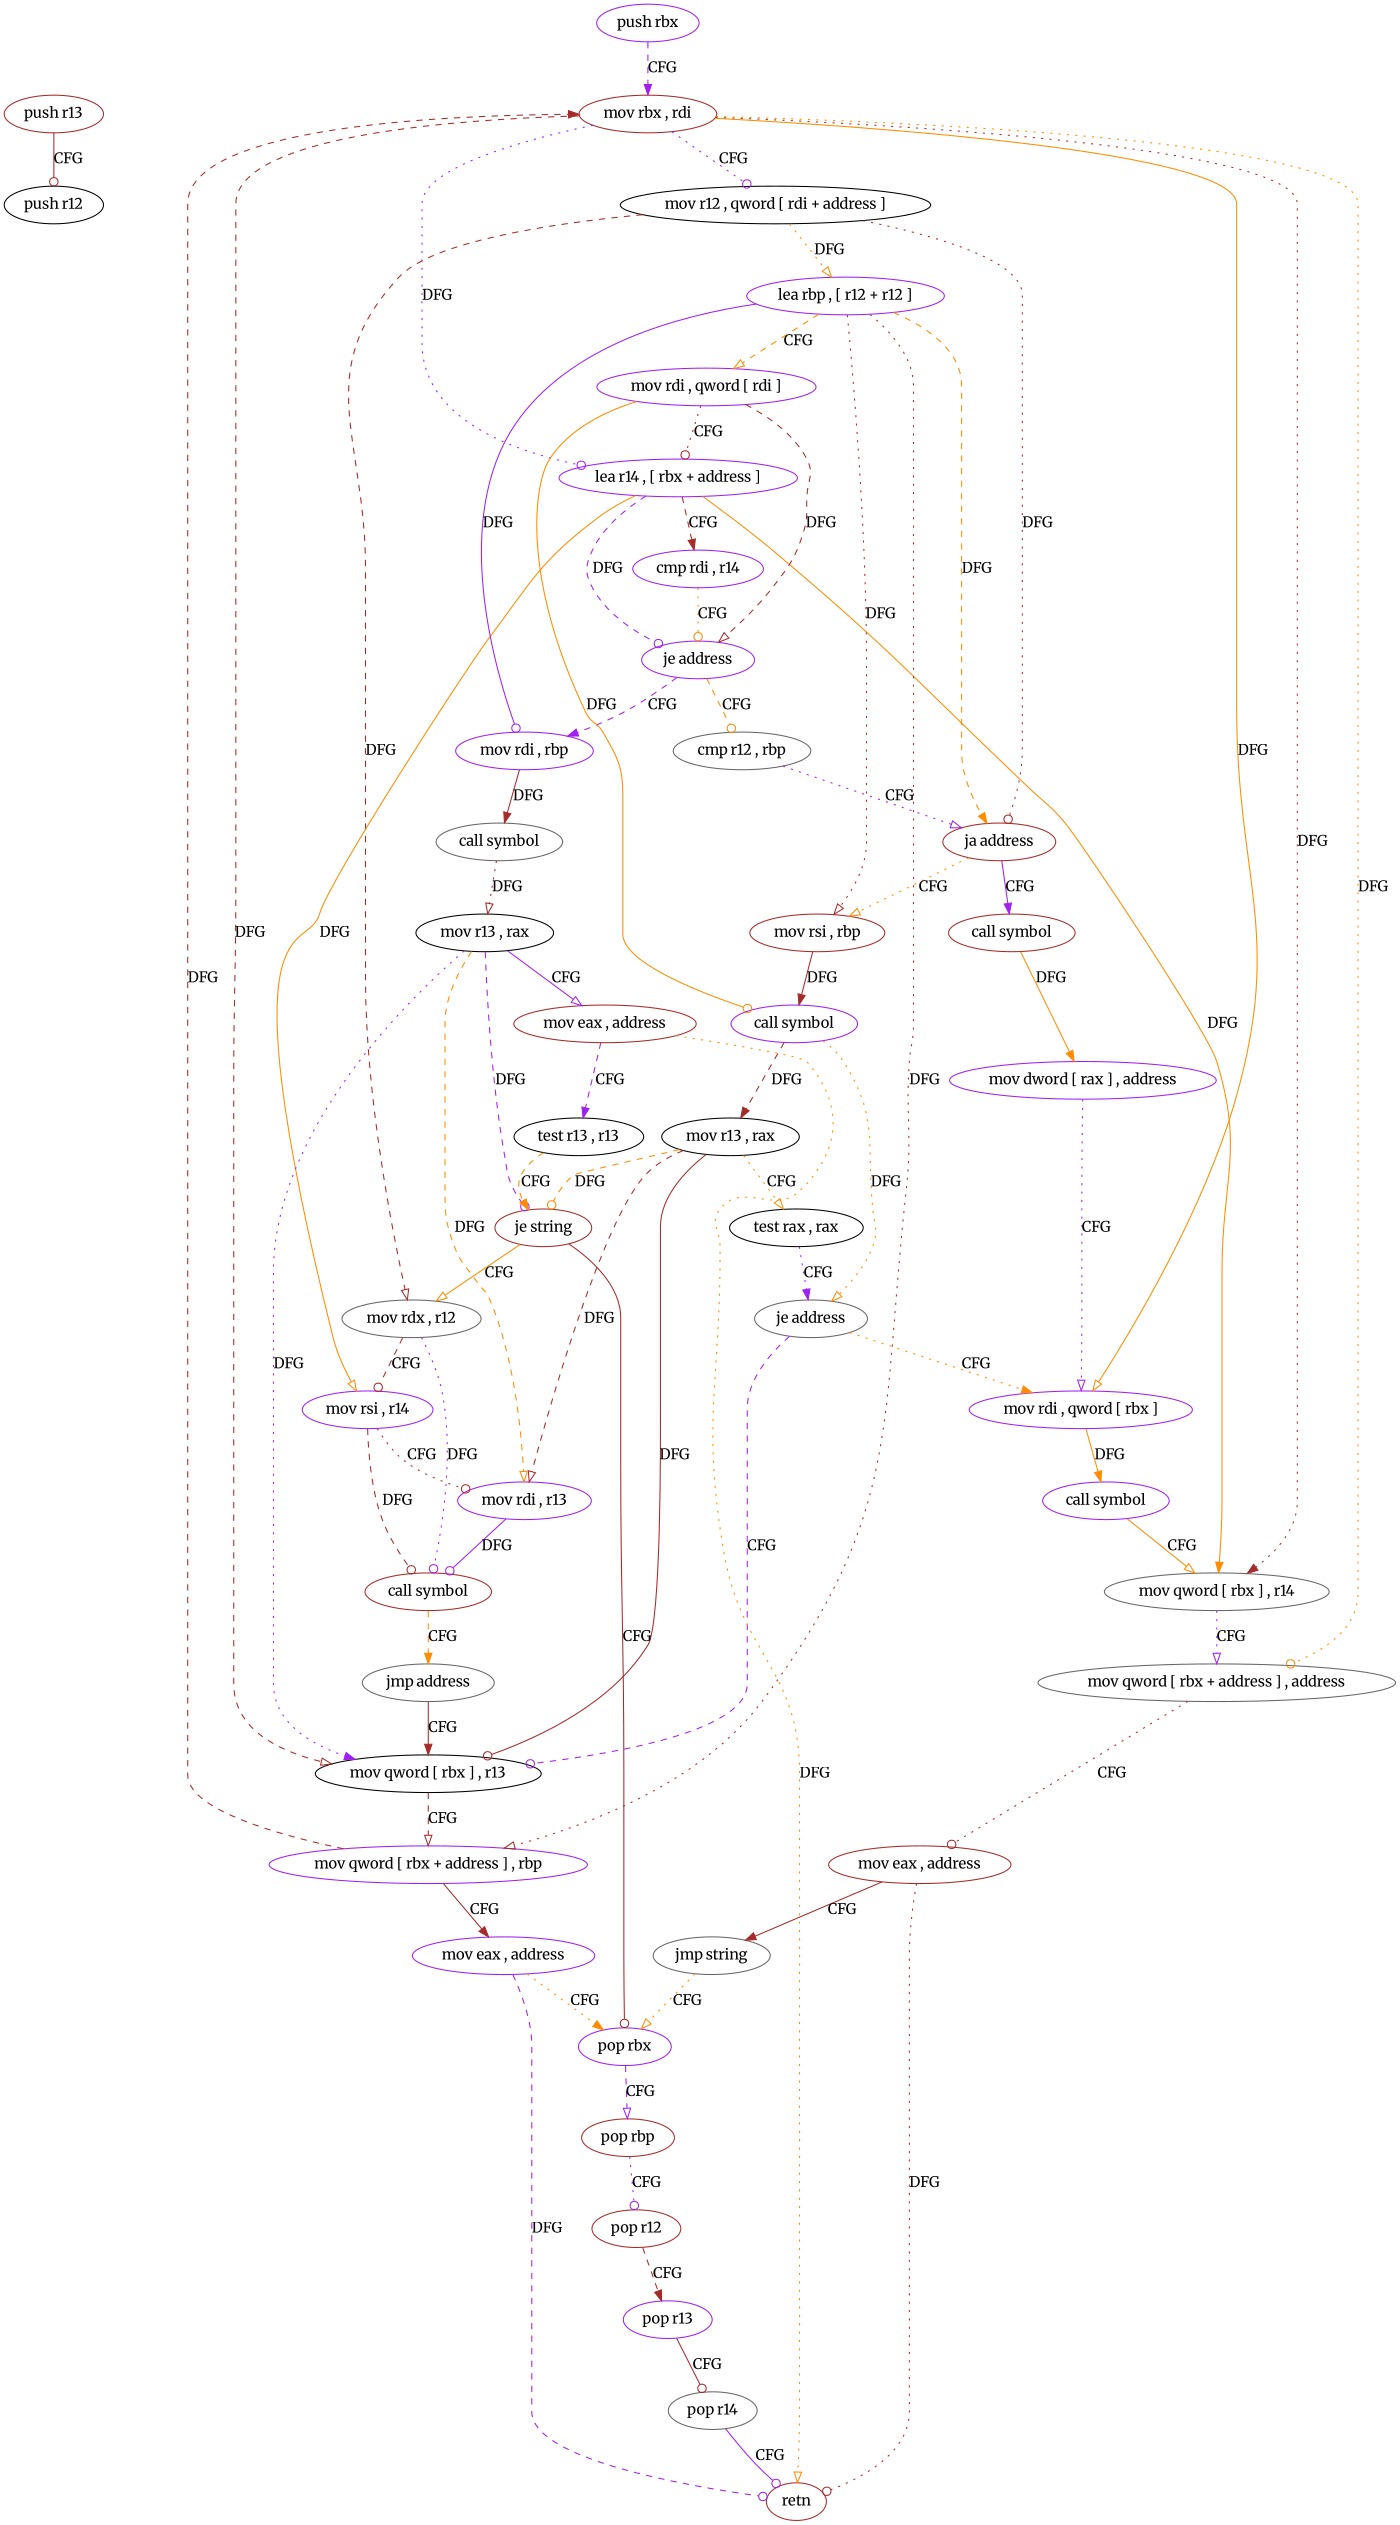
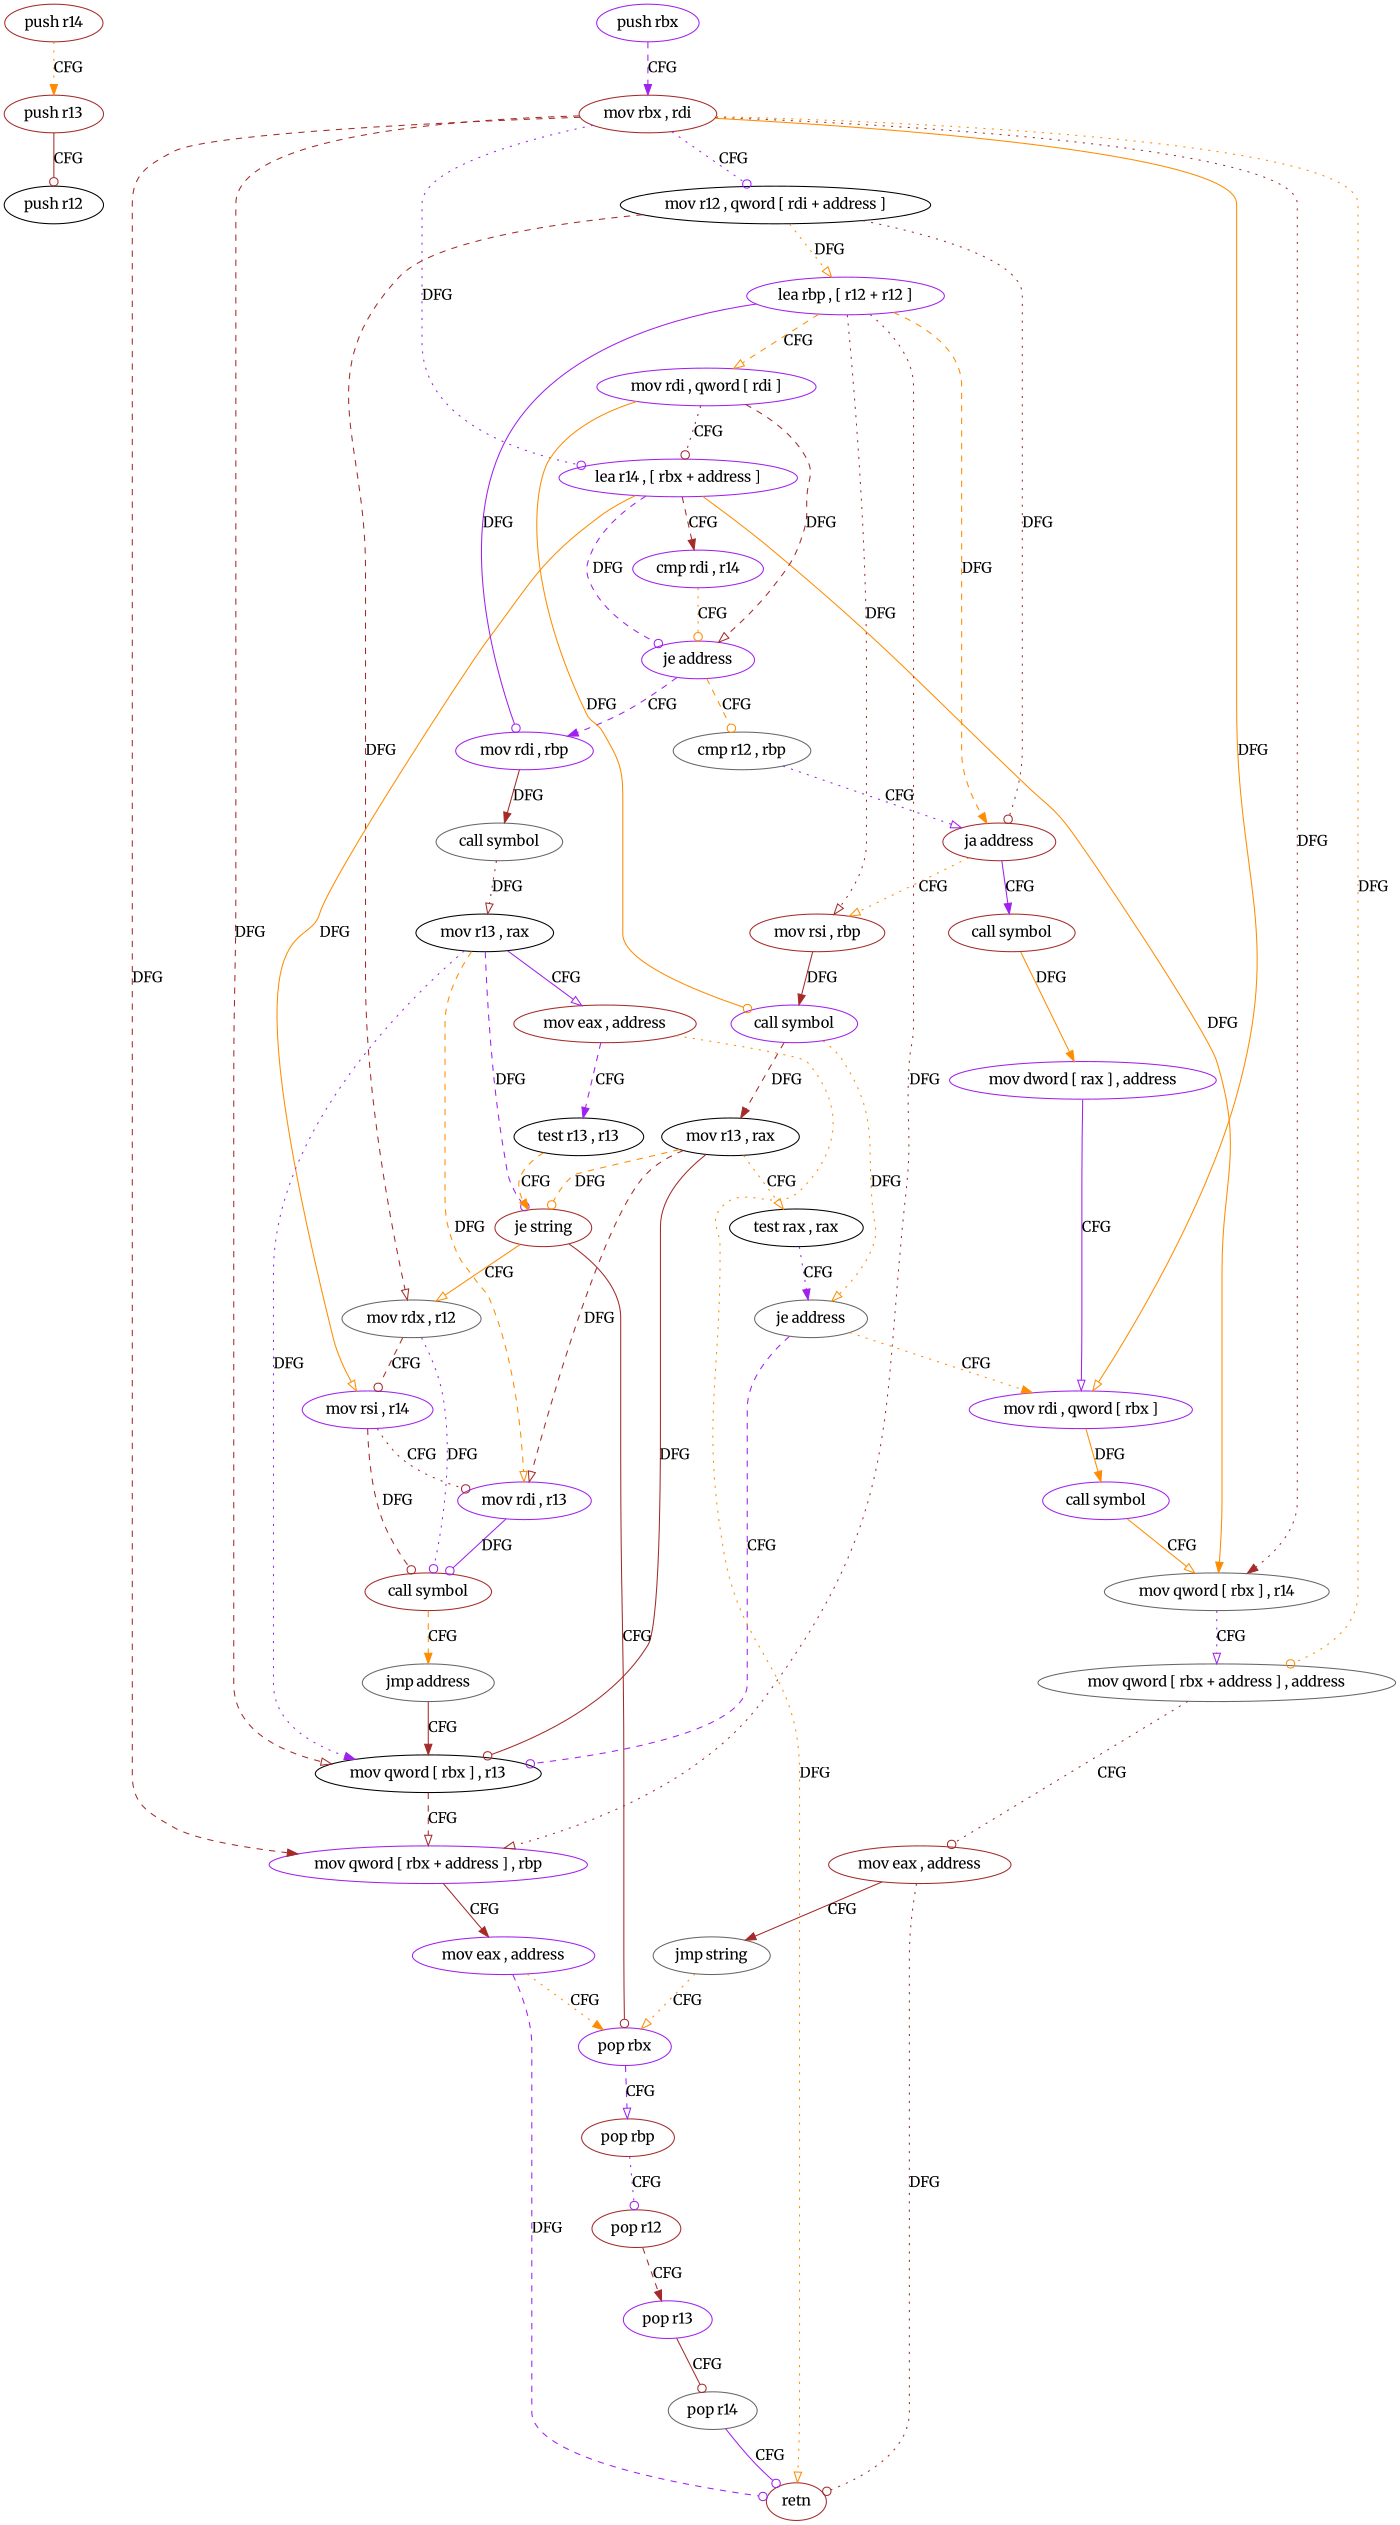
  digraph {
    fontname=Merriweather
    node [color=purple fontname=Merriweather]
    edge [arrowhead=odot color=brown fontname=Merriweather style=dotted]
+   n1 [color=brown label="push r14"]
    n2 [color=brown label="push r13"]
    n3 [color=black label="push r12"]
    n4 [label="push rbx"]
    n5 [color=brown label="mov rbx , rdi"]
    n6 [color=black label="mov r12 , qword [ rdi + address ]"]
    n7 [label="lea r14 , [ rbx + address ]"]
    n8 [color=black label="mov qword [ rbx ] , r13"]
    n9 [label="mov rdi , qword [ rbx ]"]
    n10 [label="mov qword [ rbx + address ] , rbp"]
    n11 [color=gray40 label="mov qword [ rbx ] , r14"]
    n12 [color=gray40 label="mov qword [ rbx + address ] , address"]
    n13 [label="lea rbp , [ r12 + r12 ]"]
    n14 [color=gray40 label="mov rdx , r12"]
    n15 [color=brown label="ja address"]
    n16 [label="je address"]
    n17 [label="cmp rdi , r14"]
    n18 [label="mov rsi , r14"]
    n19 [label="call symbol"]
    n20 [label="mov eax , address"]
    n21 [color=brown label="mov eax , address"]
    n22 [label="mov rdi , qword [ rdi ]"]
    n23 [label="mov rdi , rbp"]
    n24 [color=brown label="mov rsi , rbp"]
    n25 [color=brown label="call symbol"]
    n26 [color=brown label="call symbol"]
    n27 [label="call symbol"]
    n28 [color=gray40 label="call symbol"]
    n29 [color=gray40 label="cmp r12 , rbp"]
    n30 [color=black label="mov r13 , rax"]
    n31 [color=gray40 label="je address"]
    n32 [label="mov rdi , r13"]
    n33 [color=black label="mov r13 , rax"]
    n34 [color=brown label="mov eax , address"]
    n35 [color=brown label="je string"]
    n36 [color=black label="test r13 , r13"]
    n37 [color=brown label=retn]
    n38 [label="pop rbx"]
    n39 [color=brown label="pop rbp"]
    n40 [color=brown label="pop r12"]
    n41 [color=gray40 label="jmp address"]
    n42 [label="mov dword [ rax ] , address"]
    n43 [label="pop r13"]
    n44 [color=gray40 label="pop r14"]
    n45 [color=black label="test rax , rax"]
    n46 [color=gray40 label="jmp string"]
+   n1 -> n2 [arrowhead=normal color=darkorange label=CFG]
    n2 -> n3 [label=CFG style=solid]
    n4 -> n5 [arrowhead=normal color=purple label=CFG style=dashed]
    n5 -> n6 [color=purple label=CFG]
    n5 -> n7 [color=purple label=DFG]
    n5 -> n8 [arrowhead=onormal label=DFG style=dashed]
    n5 -> n9 [arrowhead=onormal color=darkorange label=DFG style=solid]
-   n10 -> n5 [arrowhead=normal label=DFG style=dashed]
+   n5 -> n10 [arrowhead=normal label=DFG style=dashed]
    n5 -> n11 [arrowhead=normal label=DFG]
    n5 -> n12 [color=darkorange label=DFG]
    n6 -> n13 [arrowhead=onormal color=darkorange label=DFG]
    n6 -> n14 [arrowhead=onormal label=DFG style=dashed]
    n6 -> n15 [label=DFG]
    n7 -> n11 [arrowhead=normal color=darkorange label=DFG style=solid]
    n7 -> n16 [color=purple label=DFG style=dashed]
    n7 -> n17 [arrowhead=normal label=CFG style=dashed]
    n7 -> n18 [arrowhead=onormal color=darkorange label=DFG style=solid]
    n8 -> n10 [arrowhead=onormal label=CFG style=dashed]
    n9 -> n19 [arrowhead=normal color=darkorange label=DFG style=solid]
    n10 -> n20 [arrowhead=normal label=CFG style=solid]
    n11 -> n12 [arrowhead=onormal color=purple label=CFG]
    n12 -> n21 [label=CFG]
    n13 -> n10 [arrowhead=onormal label=DFG]
    n13 -> n15 [arrowhead=normal color=darkorange label=DFG style=dashed]
    n13 -> n22 [arrowhead=onormal color=darkorange label=CFG style=dashed]
    n13 -> n23 [color=purple label=DFG style=solid]
    n13 -> n24 [arrowhead=onormal label=DFG]
    n14 -> n18 [label=CFG style=dashed]
    n14 -> n25 [color=purple label=DFG]
    n15 -> n24 [arrowhead=onormal color=darkorange label=CFG]
    n15 -> n26 [arrowhead=normal color=purple label=CFG style=solid]
    n16 -> n23 [arrowhead=normal color=purple label=CFG style=dashed]
    n16 -> n29 [color=darkorange label=CFG style=dashed]
    n17 -> n16 [color=darkorange label=CFG]
    n18 -> n25 [label=DFG style=dashed]
    n18 -> n32 [label=CFG]
    n19 -> n11 [arrowhead=onormal color=darkorange label=CFG style=solid]
    n20 -> n37 [color=purple label=DFG style=dashed]
    n20 -> n38 [arrowhead=normal color=darkorange label=CFG]
    n21 -> n37 [label=DFG]
    n21 -> n46 [arrowhead=normal label=CFG style=solid]
    n22 -> n7 [label=CFG]
    n22 -> n16 [arrowhead=onormal label=DFG style=dashed]
    n22 -> n27 [color=darkorange label=DFG style=solid]
    n23 -> n28 [arrowhead=normal label=DFG style=solid]
    n24 -> n27 [arrowhead=normal label=DFG style=solid]
    n25 -> n41 [arrowhead=normal color=darkorange label=CFG style=dashed]
    n26 -> n42 [arrowhead=normal color=darkorange label=DFG style=solid]
    n27 -> n30 [arrowhead=normal label=DFG style=dashed]
    n27 -> n31 [arrowhead=onormal color=darkorange label=DFG]
    n28 -> n33 [arrowhead=onormal label=DFG]
    n29 -> n15 [arrowhead=onormal color=purple label=CFG]
    n30 -> n8 [label=DFG style=solid]
    n30 -> n32 [arrowhead=onormal label=DFG style=dashed]
    n30 -> n35 [color=darkorange label=DFG style=dashed]
    n30 -> n45 [arrowhead=onormal color=darkorange label=CFG]
    n31 -> n8 [color=purple label=CFG style=dashed]
    n31 -> n9 [arrowhead=normal color=darkorange label=CFG]
    n32 -> n25 [color=purple label=DFG style=solid]
    n33 -> n8 [arrowhead=normal color=purple label=DFG]
    n33 -> n32 [arrowhead=onormal color=darkorange label=DFG style=dashed]
    n33 -> n34 [arrowhead=onormal color=purple label=CFG style=solid]
    n33 -> n35 [color=purple label=DFG style=dashed]
    n34 -> n36 [arrowhead=normal color=purple label=CFG style=dashed]
    n34 -> n37 [arrowhead=onormal color=darkorange label=DFG]
    n35 -> n14 [arrowhead=onormal color=darkorange label=CFG style=solid]
    n35 -> n38 [label=CFG style=solid]
    n36 -> n35 [arrowhead=normal color=darkorange label=CFG style=dashed]
    n38 -> n39 [arrowhead=onormal color=purple label=CFG style=dashed]
    n39 -> n40 [color=purple label=CFG]
    n40 -> n43 [arrowhead=normal label=CFG style=dashed]
    n41 -> n8 [arrowhead=normal label=CFG style=solid]
-   n42 -> n9 [arrowhead=onormal color=purple label=CFG]
+   n42 -> n9 [arrowhead=onormal color=purple label=CFG style=solid]
    n43 -> n44 [label=CFG style=solid]
    n44 -> n37 [color=purple label=CFG style=solid]
    n45 -> n31 [arrowhead=normal color=purple label=CFG]
    n46 -> n38 [arrowhead=onormal color=darkorange label=CFG]
  }
